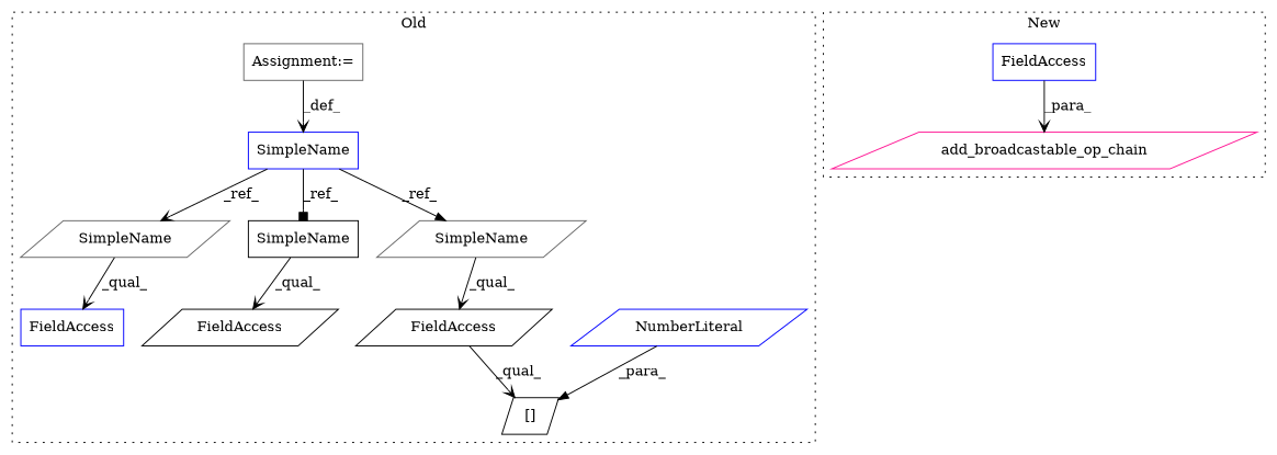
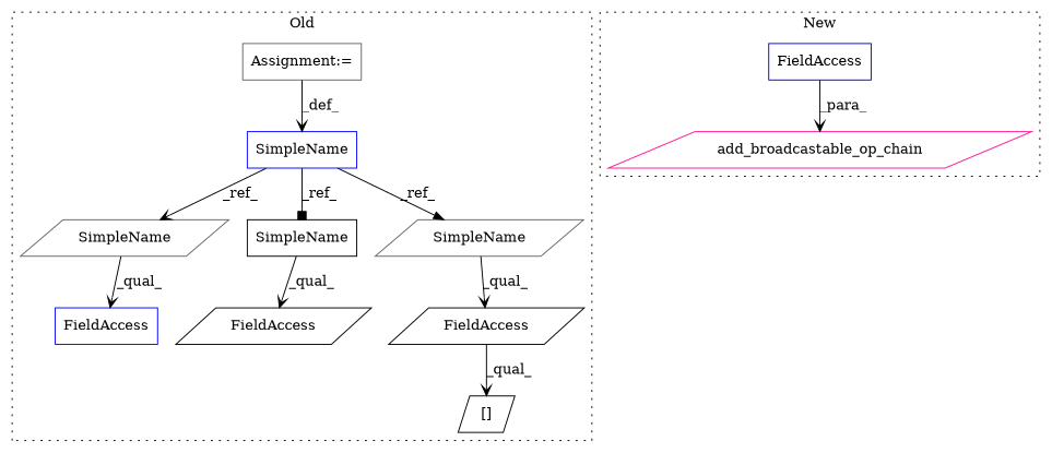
  digraph {
    node [a=22 l=4 s=26854 shape=parallelogram color=black]
    edge [arrowhead=vee]
    n1 [a=2 l="13,1" label="[]" s="26854,26868"]
-   n2 [a=34 l=1 label=NumberLiteral s=26867 color=blue]
    n3 [l=12 label=FieldAccess]
    n4 [a=42 label=SimpleName s=26720 shape=box color=blue]
    n5 [l=9 label=FieldAccess s=26832]
    n6 [l=11 label=FieldAccess s=26842 shape=box color=blue]
    n7 [a=7 label="Assignment:=" s=26720 shape=box color=gray40]
    n8 [a=42 label=SimpleName s=26842 color=gray40]
    n9 [a=42 label=SimpleName s=26832 shape=box]
    n10 [a=42 label=SimpleName color=gray40]
    n11 [a=32 l="27,1" label=add_broadcastable_op_chain s="37419,37497" color=deeppink]
    n12 [l=34 label=FieldAccess s=37463 shape=box color=blue]
    subgraph cluster_1 {
      label=Old
      style=dotted
      n1
-     n2
      n3
      n4
      n5
      n6
      n7
      n8
      n9
      n10
    }
    subgraph cluster_2 {
      label=New
      style=dotted
      n11
      n12
    }
-   n2 -> n1 [label=_para_ arrowhead=normal]
    n3 -> n1 [label=_qual_]
    n4 -> n8 [label=_ref_]
    n4 -> n9 [label=_ref_ arrowhead=box]
    n4 -> n10 [label=_ref_ arrowhead=normal]
    n7 -> n4 [label=_def_]
    n8 -> n6 [label=_qual_]
    n9 -> n5 [label=_qual_]
    n10 -> n3 [label=_qual_]
    n12 -> n11 [label=_para_]
  }
